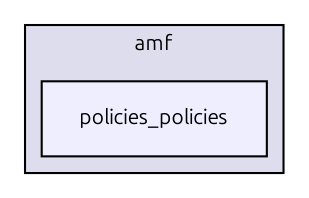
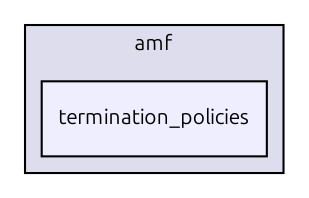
  digraph {
    compound=true
    fontname=Ubuntu
-   n1 [fillcolor="#eeeeff" fontname=Ubuntu fontsize=10 label=policies_policies pencolor=black shape=box style=filled]
+   n1 [fillcolor="#eeeeff" fontname=Ubuntu fontsize=10 label=termination_policies pencolor=black shape=box style=filled]
    subgraph cluster_1 {
      bgcolor="#ddddee"
      fontsize=10
      label=amf
      pencolor=black
      n1
    }
  }
